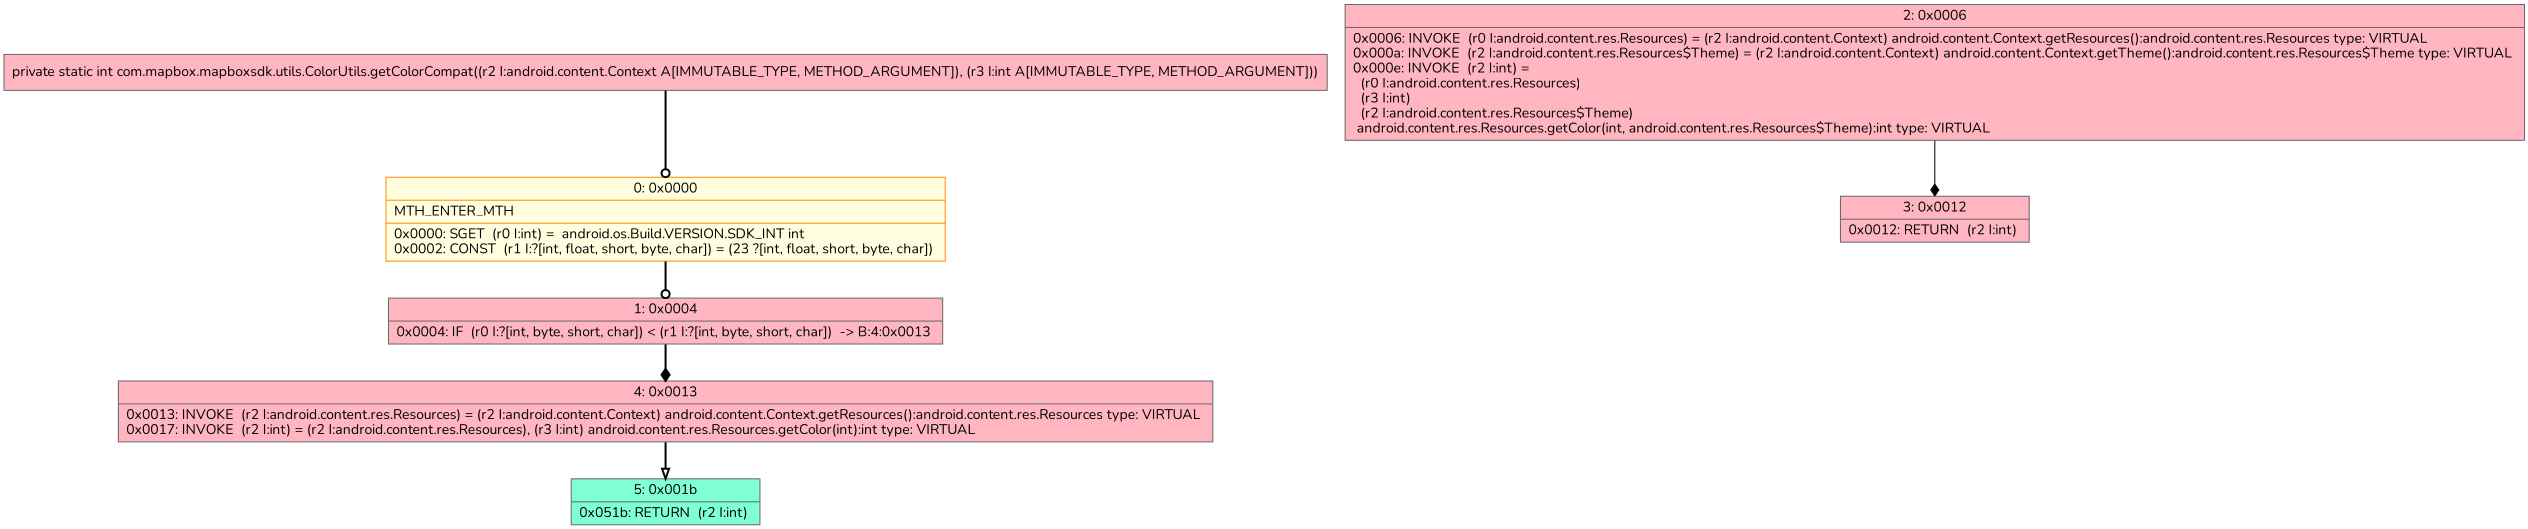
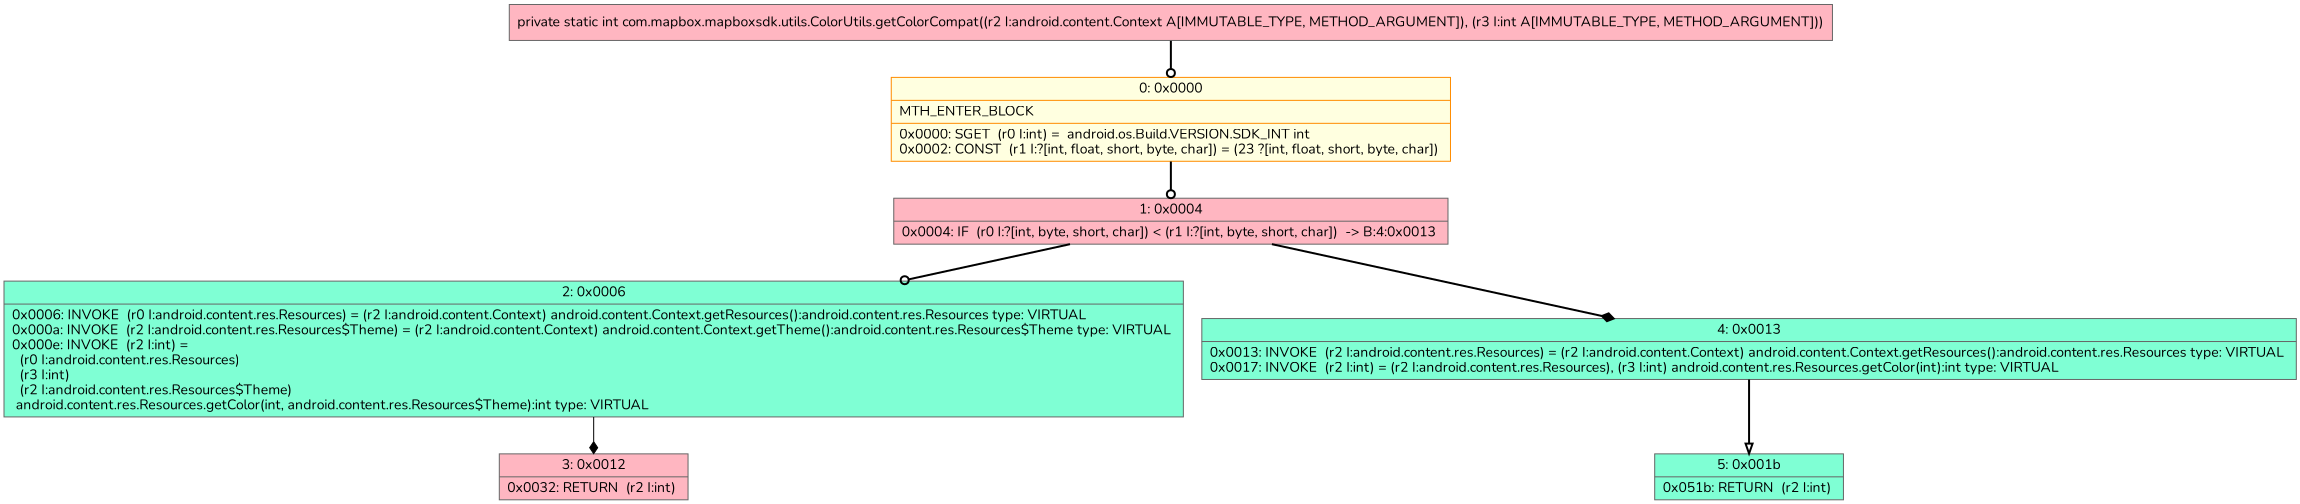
  digraph {
    fontname=Nunito
    node [color=gray40 fillcolor=lightpink fontname=Nunito shape=record style=filled]
    edge [arrowhead=odot fontname=Nunito style=bold]
-   n1 [color=darkorange fillcolor=lightyellow label="{0\:\ 0x0000|MTH_ENTER_MTH\l|0x0000: SGET  (r0 I:int) =  android.os.Build.VERSION.SDK_INT int \l0x0002: CONST  (r1 I:?[int, float, short, byte, char]) = (23 ?[int, float, short, byte, char]) \l}"]
+   n1 [color=darkorange fillcolor=lightyellow label="{0\:\ 0x0000|MTH_ENTER_BLOCK\l|0x0000: SGET  (r0 I:int) =  android.os.Build.VERSION.SDK_INT int \l0x0002: CONST  (r1 I:?[int, float, short, byte, char]) = (23 ?[int, float, short, byte, char]) \l}"]
    n2 [label="{1\:\ 0x0004|0x0004: IF  (r0 I:?[int, byte, short, char]) \< (r1 I:?[int, byte, short, char])  \-\> B:4:0x0013 \l}"]
-   n3 [label="{2\:\ 0x0006|0x0006: INVOKE  (r0 I:android.content.res.Resources) = (r2 I:android.content.Context) android.content.Context.getResources():android.content.res.Resources type: VIRTUAL \l0x000a: INVOKE  (r2 I:android.content.res.Resources$Theme) = (r2 I:android.content.Context) android.content.Context.getTheme():android.content.res.Resources$Theme type: VIRTUAL \l0x000e: INVOKE  (r2 I:int) = \l  (r0 I:android.content.res.Resources)\l  (r3 I:int)\l  (r2 I:android.content.res.Resources$Theme)\l android.content.res.Resources.getColor(int, android.content.res.Resources$Theme):int type: VIRTUAL \l}"]
-   n4 [label="{4\:\ 0x0013|0x0013: INVOKE  (r2 I:android.content.res.Resources) = (r2 I:android.content.Context) android.content.Context.getResources():android.content.res.Resources type: VIRTUAL \l0x0017: INVOKE  (r2 I:int) = (r2 I:android.content.res.Resources), (r3 I:int) android.content.res.Resources.getColor(int):int type: VIRTUAL \l}"]
-   n5 [label="{3\:\ 0x0012|0x0012: RETURN  (r2 I:int) \l}"]
+   n3 [fillcolor=aquamarine label="{2\:\ 0x0006|0x0006: INVOKE  (r0 I:android.content.res.Resources) = (r2 I:android.content.Context) android.content.Context.getResources():android.content.res.Resources type: VIRTUAL \l0x000a: INVOKE  (r2 I:android.content.res.Resources$Theme) = (r2 I:android.content.Context) android.content.Context.getTheme():android.content.res.Resources$Theme type: VIRTUAL \l0x000e: INVOKE  (r2 I:int) = \l  (r0 I:android.content.res.Resources)\l  (r3 I:int)\l  (r2 I:android.content.res.Resources$Theme)\l android.content.res.Resources.getColor(int, android.content.res.Resources$Theme):int type: VIRTUAL \l}"]
+   n4 [fillcolor=aquamarine label="{4\:\ 0x0013|0x0013: INVOKE  (r2 I:android.content.res.Resources) = (r2 I:android.content.Context) android.content.Context.getResources():android.content.res.Resources type: VIRTUAL \l0x0017: INVOKE  (r2 I:int) = (r2 I:android.content.res.Resources), (r3 I:int) android.content.res.Resources.getColor(int):int type: VIRTUAL \l}"]
+   n5 [label="{3\:\ 0x0012|0x0032: RETURN  (r2 I:int) \l}"]
    n6 [fillcolor=aquamarine label="{5\:\ 0x001b|0x051b: RETURN  (r2 I:int) \l}"]
    n7 [label="{private static int com.mapbox.mapboxsdk.utils.ColorUtils.getColorCompat((r2 I:android.content.Context A[IMMUTABLE_TYPE, METHOD_ARGUMENT]), (r3 I:int A[IMMUTABLE_TYPE, METHOD_ARGUMENT])) }"]
    n1 -> n2
+   n2 -> n3
    n2 -> n4 [arrowhead=diamond]
    n3 -> n5 [arrowhead=diamond style=solid]
    n4 -> n6 [arrowhead=onormal]
    n7 -> n1
  }
